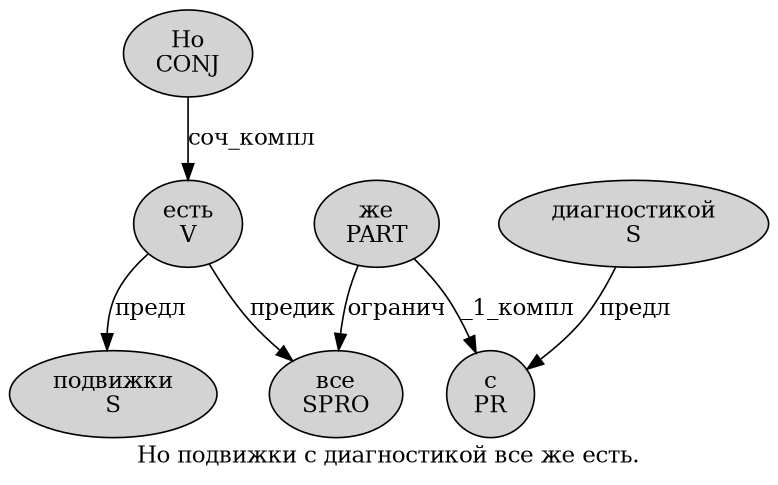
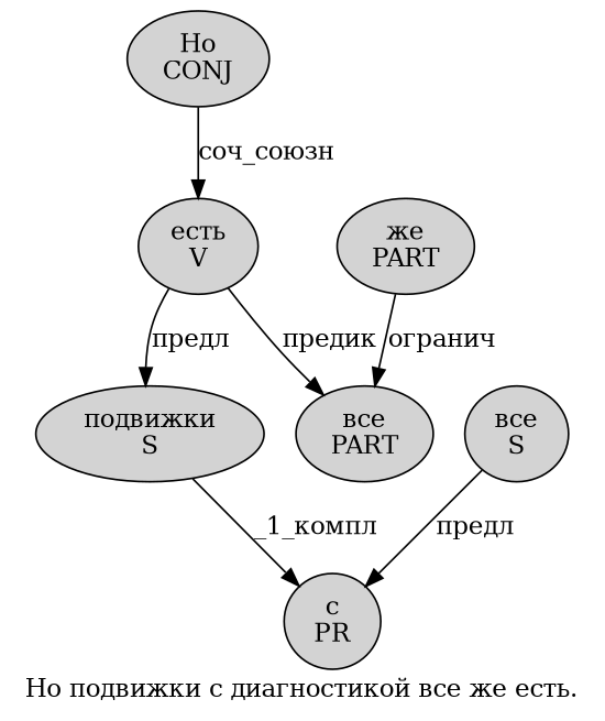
  digraph {
    label="Но подвижки с диагностикой все же есть."
    node [fillcolor=lightgray penwidth=1 shape=ellipse style=filled]
    n1 [label="Но\nCONJ"]
    n2 [label="есть\nV"]
    n3 [label="подвижки\nS"]
-   n4 [label="все\nSPRO"]
+   n4 [label="все\nPART"]
    n5 [label="с\nPR"]
-   n6 [label="диагностикой\nS"]
+   n6 [label="все\nS"]
    n7 [label="же\nPART"]
-   n1 -> n2 [label="соч_компл"]
+   n1 -> n2 [label="соч_союзн"]
    n2 -> n3 [label="предл"]
    n2 -> n4 [label="предик"]
-   n7 -> n5 [label="_1_компл"]
+   n3 -> n5 [label="_1_компл"]
    n6 -> n5 [label="предл"]
    n7 -> n4 [label="огранич"]
  }
